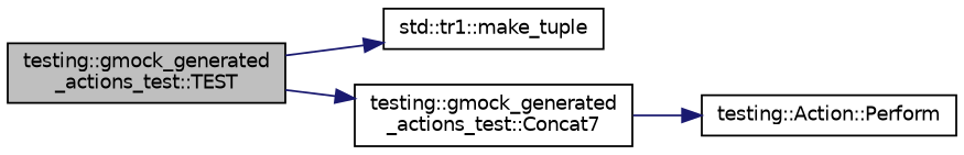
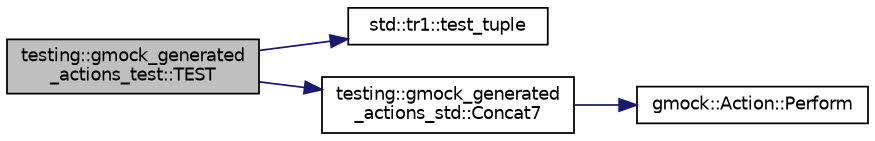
  digraph {
    rankdir=LR
    node [color=black fillcolor=white fontname=Helvetica fontsize=10 shape=record style=filled]
    edge [color=midnightblue fontname=Helvetica fontsize=10 labelfontname=Helvetica labelfontsize=10 style=solid]
    n1 [fillcolor=grey75 fontcolor=black height=0.2 label="testing::gmock_generated\l_actions_test::TEST" width=0.4]
-   n2 [height=0.2 label="std::tr1::make_tuple" width=0.4]
-   n3 [height=0.2 label="testing::gmock_generated\l_actions_test::Concat7" width=0.4]
-   n4 [height=0.2 label="testing::Action::Perform" width=0.4]
+   n2 [height=0.2 label="std::tr1::test_tuple" width=0.4]
+   n3 [height=0.2 label="testing::gmock_generated\l_actions_std::Concat7" width=0.4]
+   n4 [height=0.2 label="gmock::Action::Perform" width=0.4]
    n1 -> n2
    n1 -> n3
    n3 -> n4
  }
